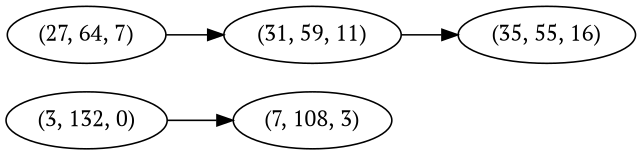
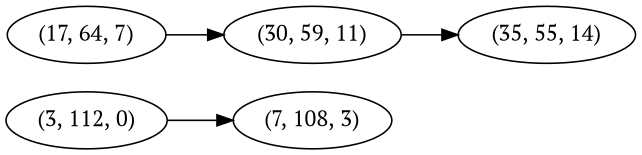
  digraph {
    fontname="PT Serif"
    rankdir=LR
    node [fontname="PT Serif"]
    edge [fontname="PT Serif"]
-   "(3, 112, 0)" [label="(3, 132, 0)"]
+   "(3, 112, 0)"
    "(7, 108, 3)"
-   "(27, 64, 7)"
-   "(31, 59, 11)"
-   "(35, 55, 14)" [label="(35, 55, 16)"]
+   "(27, 64, 7)" [label="(17, 64, 7)"]
+   "(31, 59, 11)" [label="(30, 59, 11)"]
+   "(35, 55, 14)"
    "(3, 112, 0)" -> "(7, 108, 3)"
    "(27, 64, 7)" -> "(31, 59, 11)"
    "(31, 59, 11)" -> "(35, 55, 14)"
  }
